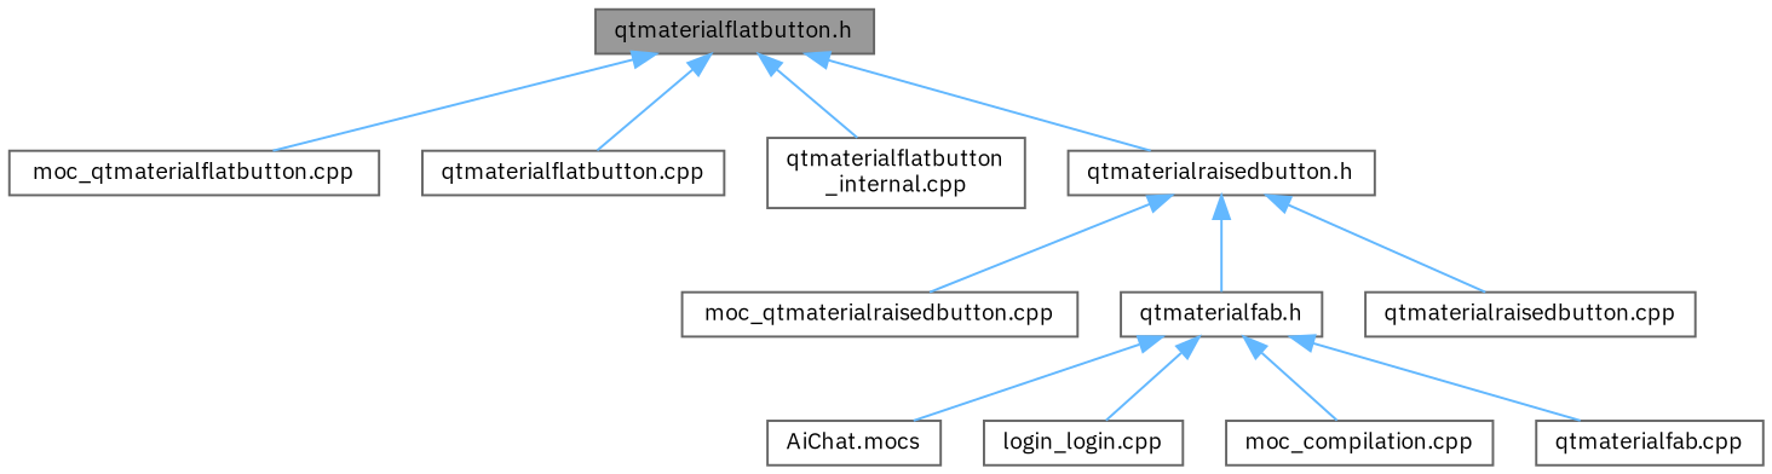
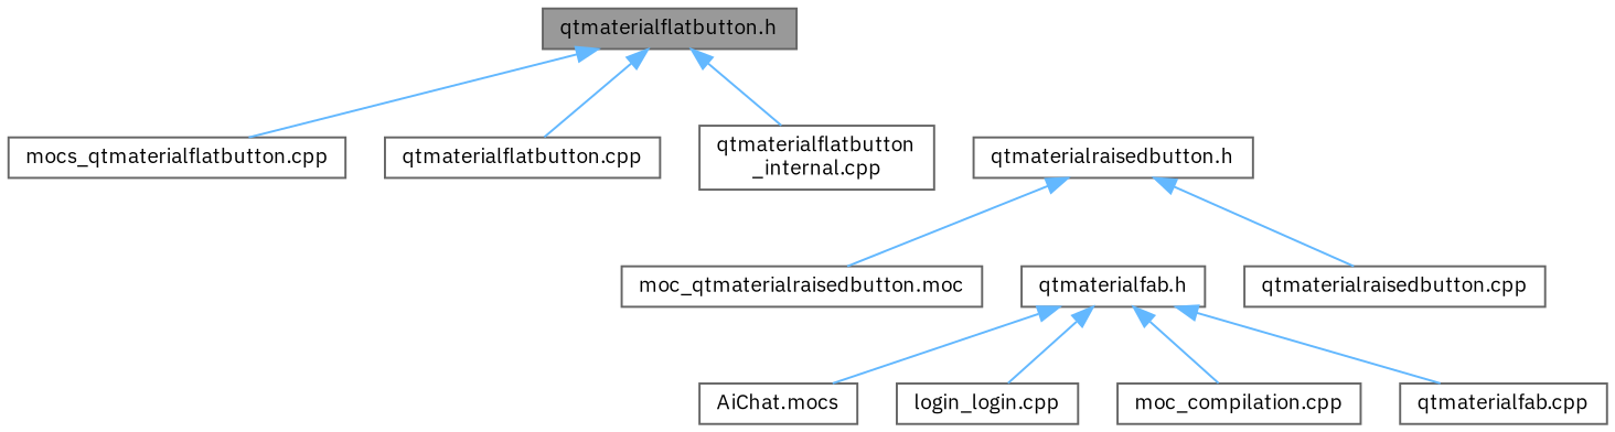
  digraph {
    fontname="IBM Plex Sans"
    node [color=grey40 fillcolor=white fontname="IBM Plex Sans" fontsize=10 shape=box style=filled]
    edge [color=steelblue1 dir=back fontname="IBM Plex Sans" fontsize=10 labelfontname=Helvetica labelfontsize=10 style=solid]
    n1 [color=gray40 fillcolor=grey60 fontcolor=black height=0.2 label="qtmaterialflatbutton.h" width=0.4]
-   n2 [height=0.2 label="moc_qtmaterialflatbutton.cpp" width=0.4]
+   n2 [height=0.2 label="mocs_qtmaterialflatbutton.cpp" width=0.4]
    n3 [height=0.2 label="qtmaterialflatbutton.cpp" width=0.4]
    n4 [height=0.2 label="qtmaterialflatbutton\l_internal.cpp" width=0.4]
    n5 [height=0.2 label="qtmaterialraisedbutton.h" width=0.4]
-   n6 [height=0.2 label="moc_qtmaterialraisedbutton.cpp" width=0.4]
+   n6 [height=0.2 label="moc_qtmaterialraisedbutton.moc" width=0.4]
    n7 [height=0.2 label="qtmaterialfab.h" width=0.4]
    n8 [height=0.2 label="qtmaterialraisedbutton.cpp" width=0.4]
    n9 [height=0.2 label="AiChat.mocs" width=0.4]
    n10 [height=0.2 label="login_login.cpp" width=0.4]
    n11 [height=0.2 label="moc_compilation.cpp" width=0.4]
    n12 [height=0.2 label="qtmaterialfab.cpp" width=0.4]
    n1 -> n2
    n1 -> n3
    n1 -> n4
-   n1 -> n5
    n5 -> n6
-   n5 -> n7
    n5 -> n8
    n7 -> n9
    n7 -> n10
    n7 -> n11
    n7 -> n12
  }
